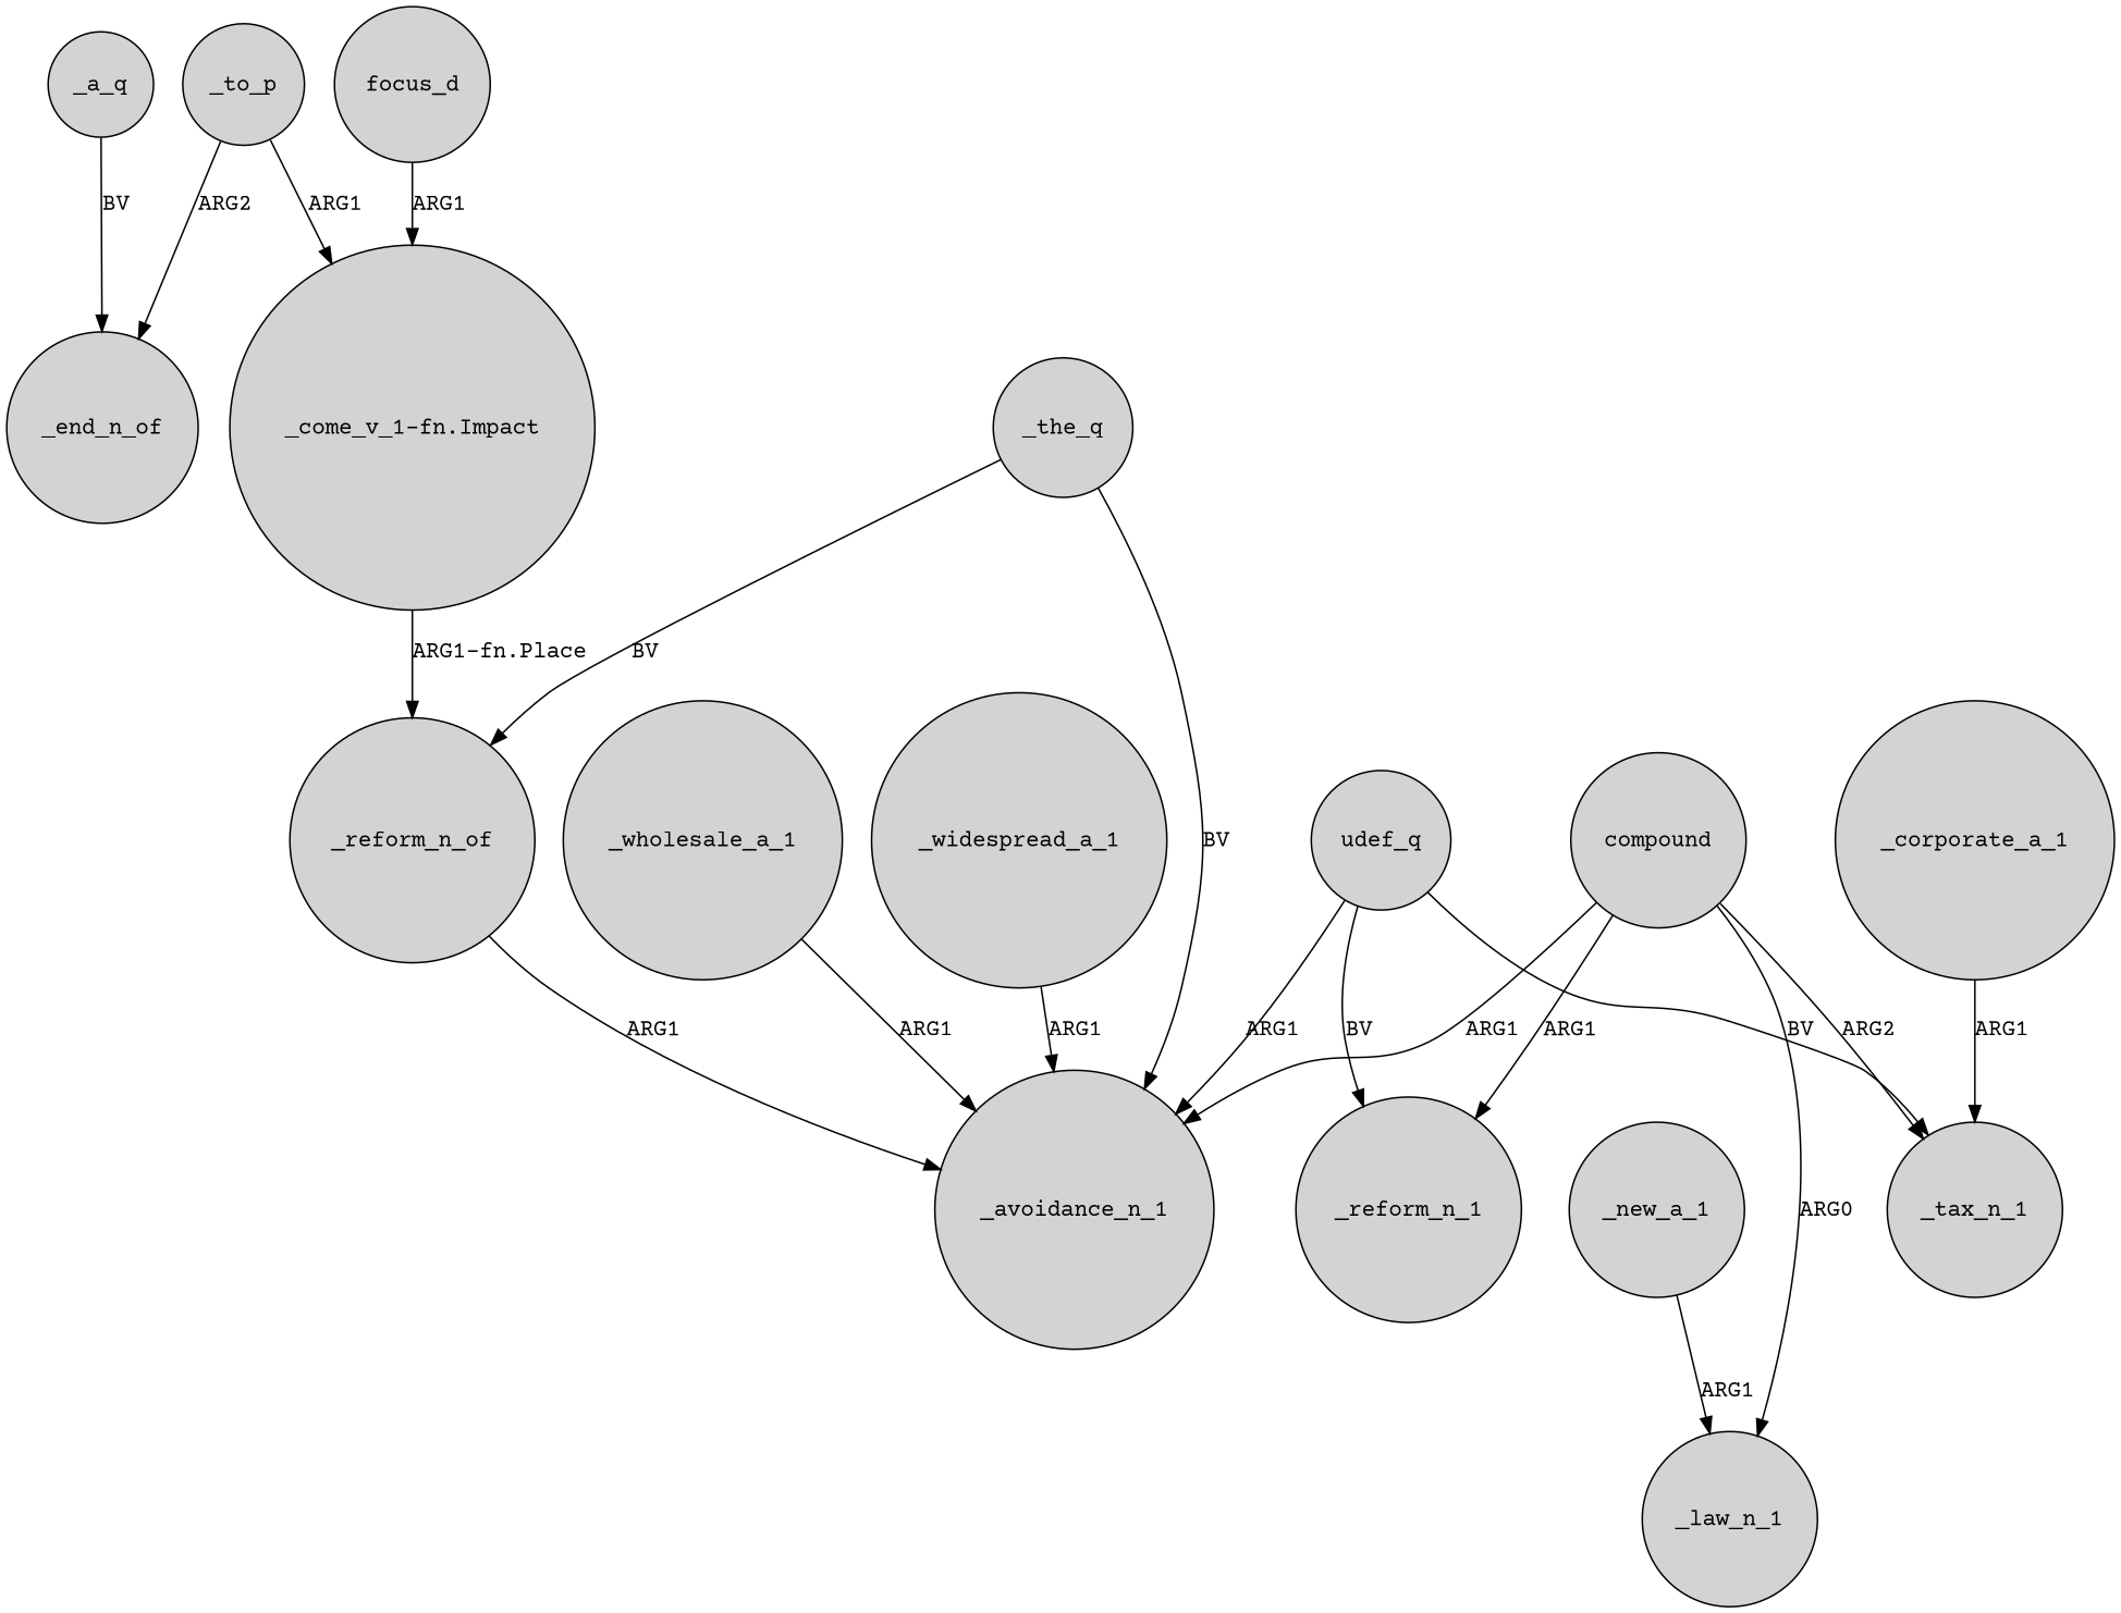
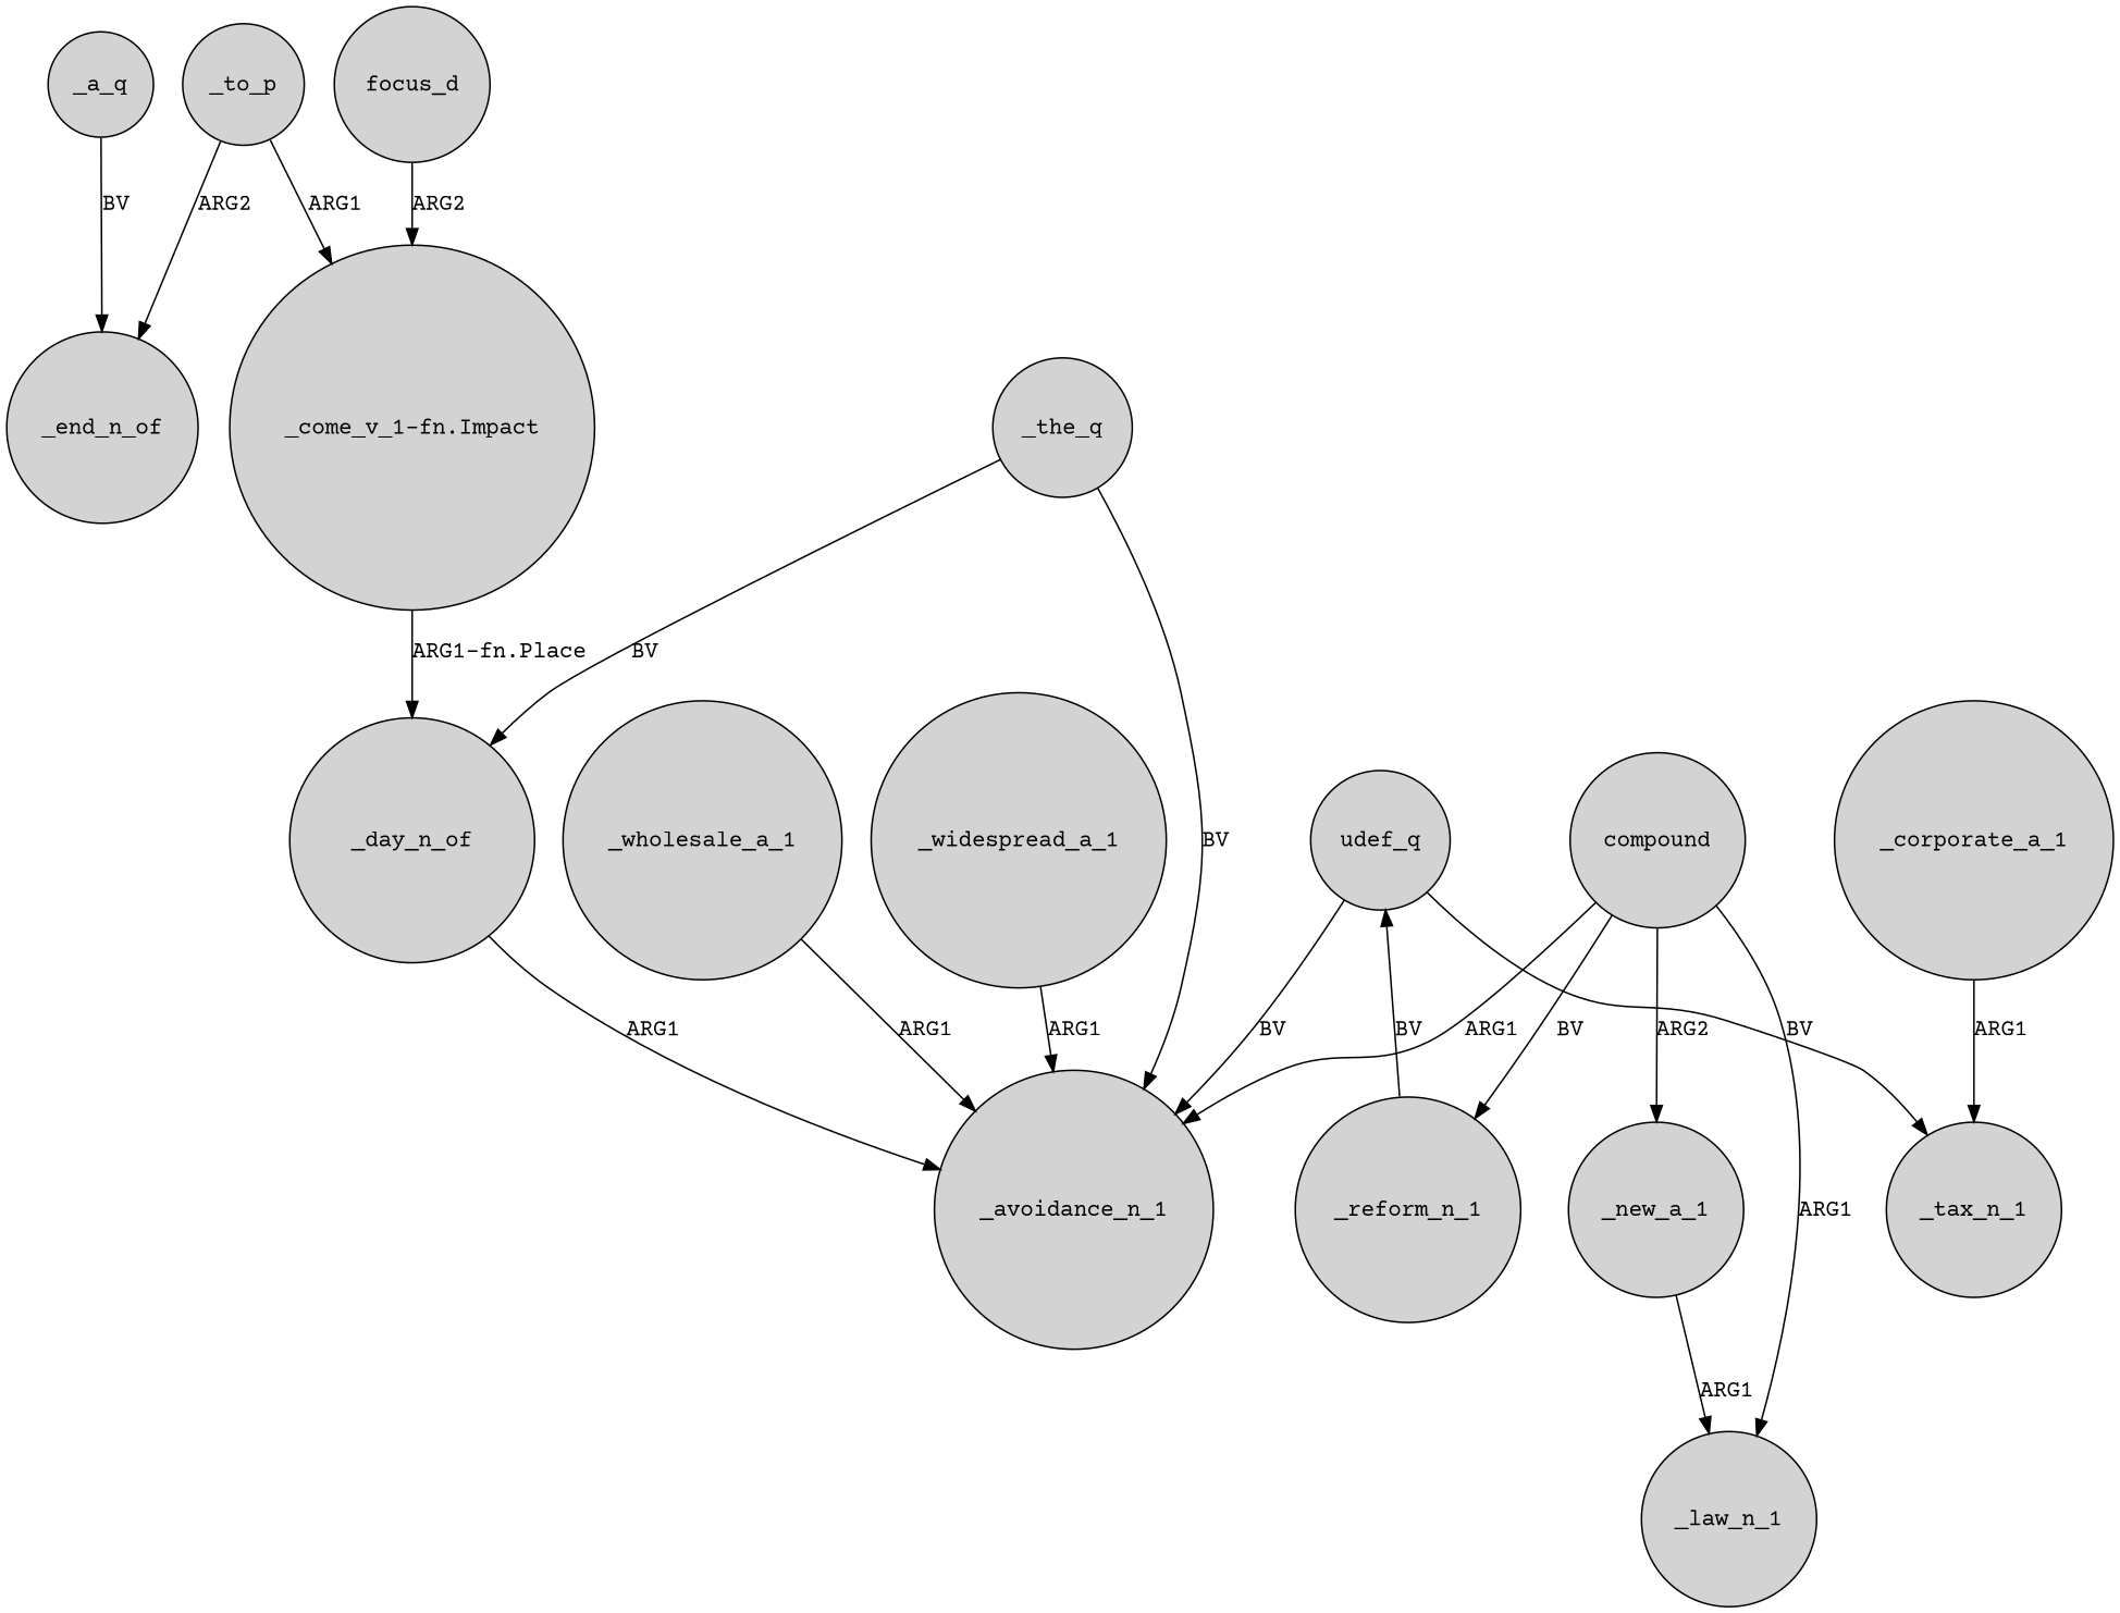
  digraph {
    fontname="Courier Prime"
    node [fontname="Courier Prime" shape=circle style=filled]
    edge [fontname="Courier Prime"]
    _a_q
    _end_n_of
    "_come_v_1-fn.Impact"
-   _day_n_of [label=_reform_n_of]
+   _day_n_of
    _avoidance_n_1
    _to_p
    _new_a_1
    _law_n_1
    focus_d
    udef_q
    _tax_n_1
    _reform_n_1
    _corporate_a_1
    _the_q
    compound
    _wholesale_a_1
    _widespread_a_1
    _a_q -> _end_n_of [label=BV]
    "_come_v_1-fn.Impact" -> _day_n_of [label="ARG1-fn.Place"]
    _day_n_of -> _avoidance_n_1 [label=ARG1]
    _to_p -> _end_n_of [label=ARG2]
    _to_p -> "_come_v_1-fn.Impact" [label=ARG1]
    _new_a_1 -> _law_n_1 [label=ARG1]
-   focus_d -> "_come_v_1-fn.Impact" [label=ARG1]
-   udef_q -> _avoidance_n_1 [label=ARG1]
+   focus_d -> "_come_v_1-fn.Impact" [label=ARG2]
+   udef_q -> _avoidance_n_1 [label=BV]
    udef_q -> _tax_n_1 [label=BV]
-   udef_q -> _reform_n_1 [label=BV]
+   _reform_n_1 -> udef_q [label=BV]
    _corporate_a_1 -> _tax_n_1 [label=ARG1]
    _the_q -> _day_n_of [label=BV]
    _the_q -> _avoidance_n_1 [label=BV]
    compound -> _avoidance_n_1 [label=ARG1]
-   compound -> _law_n_1 [label=ARG0]
-   compound -> _tax_n_1 [label=ARG2]
-   compound -> _reform_n_1 [label=ARG1]
+   compound -> _law_n_1 [label=ARG1]
+   compound -> _new_a_1 [label=ARG2]
+   compound -> _reform_n_1 [label=BV]
    _wholesale_a_1 -> _avoidance_n_1 [label=ARG1]
    _widespread_a_1 -> _avoidance_n_1 [label=ARG1]
  }
